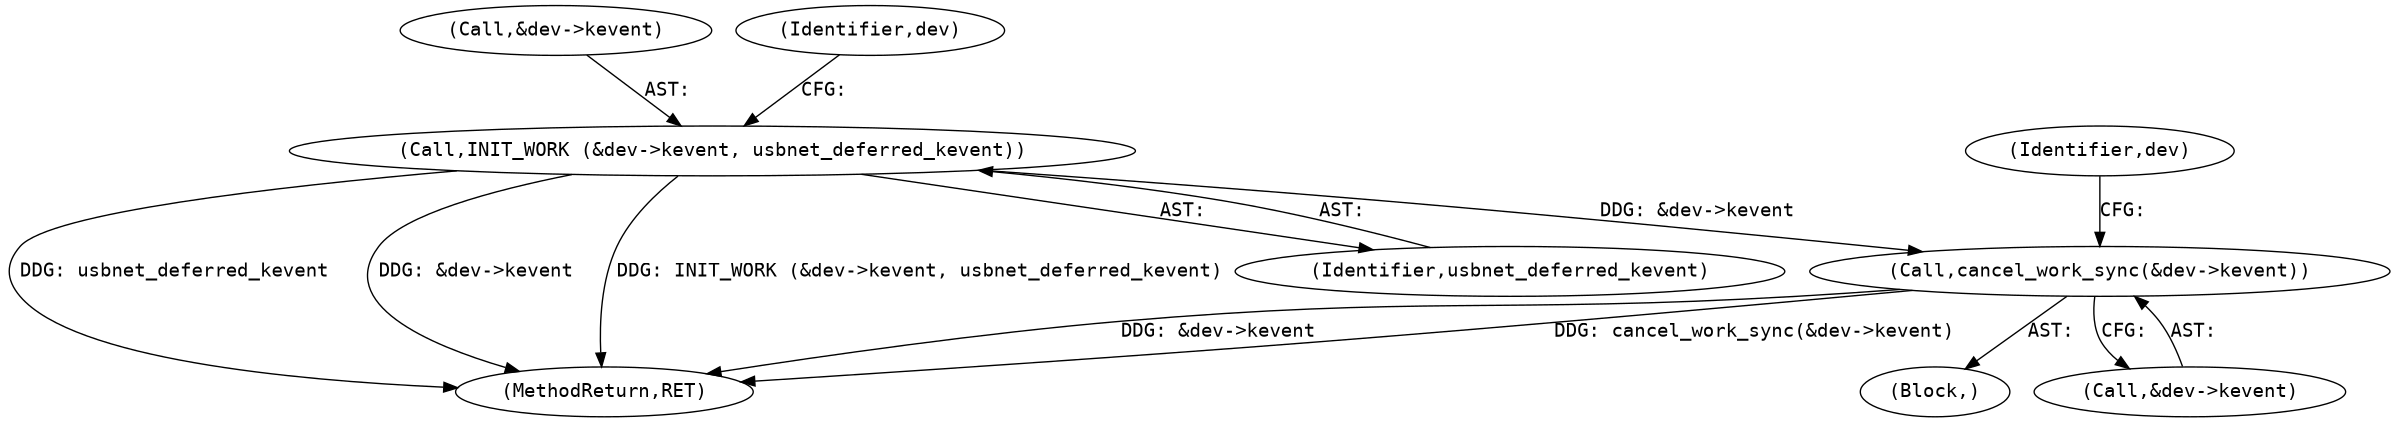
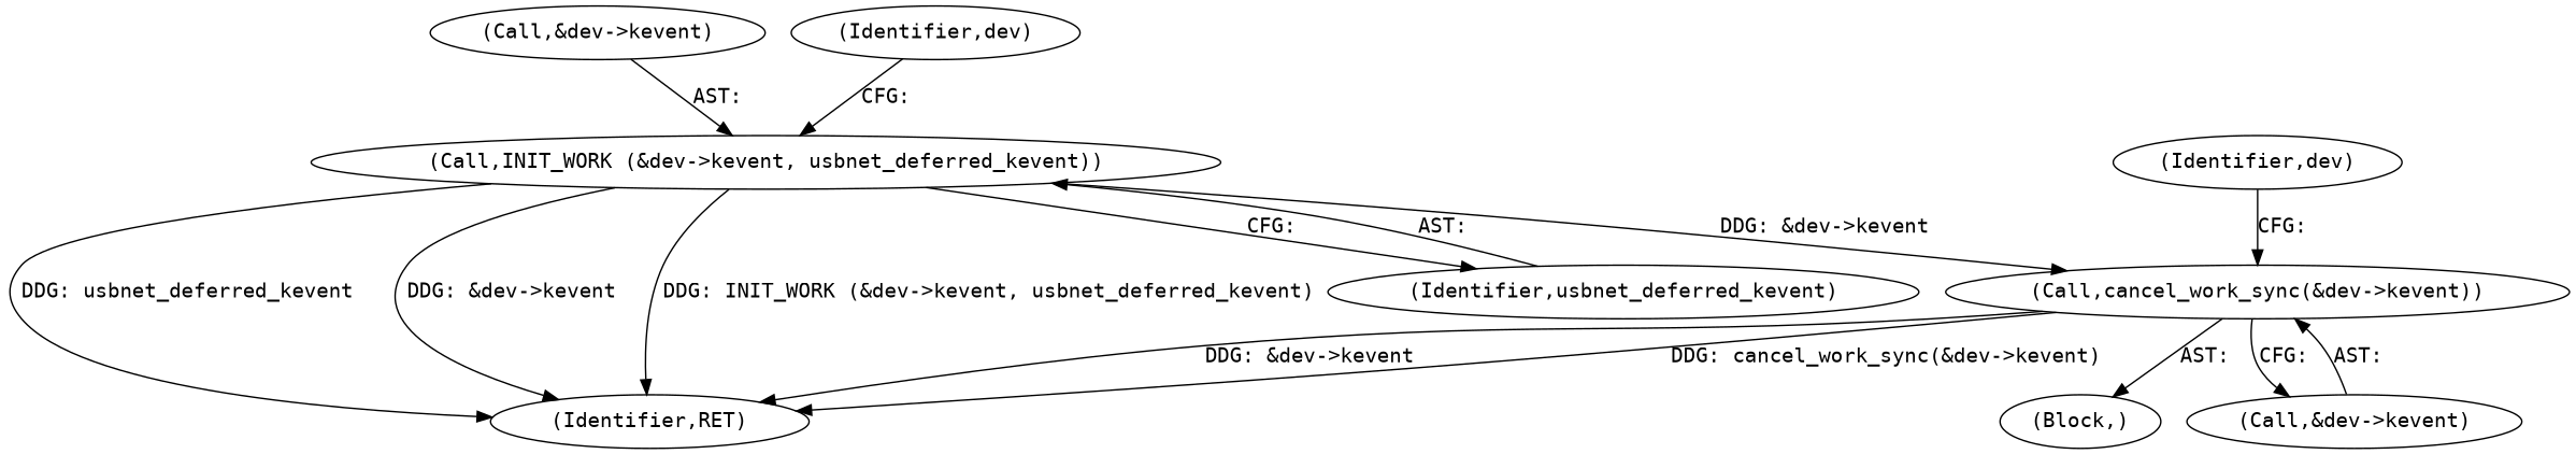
  digraph {
    fontname="DejaVu Sans Mono"
    node [fontname="DejaVu Sans Mono"]
    edge [fontname="DejaVu Sans Mono"]
    n1 [label="(Call,cancel_work_sync(&dev->kevent))"]
    n2 [label="(Block,)"]
-   n3 [label="(MethodReturn,RET)"]
+   n3 [label="(Identifier,RET)"]
    n4 [label="(Call,&dev->kevent)"]
    n5 [label="(Call,INIT_WORK (&dev->kevent, usbnet_deferred_kevent))"]
    n6 [label="(Identifier,usbnet_deferred_kevent)"]
    n7 [label="(Call,&dev->kevent)"]
    n8 [label="(Identifier,dev)"]
    n9 [label="(Identifier,dev)"]
    n1 -> n2 [label="AST: "]
    n1 -> n3 [label="DDG: &dev->kevent"]
    n1 -> n3 [label="DDG: cancel_work_sync(&dev->kevent)"]
    n1 -> n4 [label="CFG: "]
    n4 -> n1 [label="AST: "]
    n5 -> n1 [label="DDG: &dev->kevent"]
    n5 -> n3 [label="DDG: usbnet_deferred_kevent"]
    n5 -> n3 [label="DDG: &dev->kevent"]
    n5 -> n3 [label="DDG: INIT_WORK (&dev->kevent, usbnet_deferred_kevent)"]
-   n5 -> n6 [label="AST: "]
+   n5 -> n6 [label="CFG: "]
    n6 -> n5 [label="AST: "]
    n7 -> n5 [label="AST: "]
    n8 -> n1 [label="CFG: "]
    n9 -> n5 [label="CFG: "]
  }
